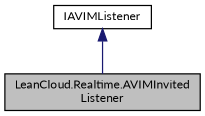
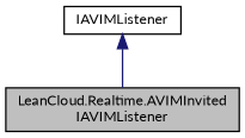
  digraph {
    fontname=Lato
    node [color=black fontname=Lato fontsize=10 shape=record style=filled]
-   n1 [fillcolor=grey75 fontcolor=black height=0.2 label="LeanCloud.Realtime.AVIMInvited\lListener" width=0.4]
+   n1 [fillcolor=grey75 fontcolor=black height=0.2 label="LeanCloud.Realtime.AVIMInvited\lIAVIMListener" width=0.4]
    n2 [fillcolor=white height=0.2 label=IAVIMListener width=0.4]
    n2 -> n1 [color=midnightblue dir=back fontname=Lato fontsize=10 labelfontname=Helvetica labelfontsize=10 style=solid]
  }
